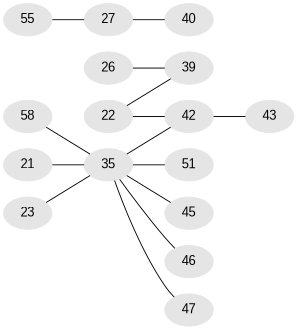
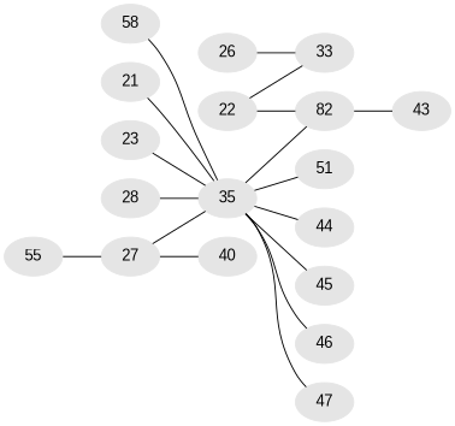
  graph {
    fontname="Liberation Sans"
    rankdir=LR
    node [color=gray90 fontname="Liberation Sans" style=filled]
    edge [fontname="Liberation Sans"]
    35 [super="+10+14"]
    n2 [label=51 super="+31"]
-   42 [super="+34"]
+   42 [super="+34" label=82]
+   44 [super="+38"]
    45 [super="+12+39"]
    46
    47 [super="+13"]
    n8 [label=58]
    21
    22 [super="+2"]
-   33 [label=39]
+   33
    23
    27 [super="+3"]
    40 [super="+36"]
    n15 [label=55]
    26
+   28 [super="+24"]
    43
    35 -- n2 [weight=2]
    35 -- 42 [weight=3]
+   35 -- 44
    35 -- 45 [weight=2]
    35 -- 46
    35 -- 47
    42 -- 43
    n8 -- 35
    21 -- 35
    22 -- 42 [weight=4]
    22 -- 33
    23 -- 35
+   27 -- 35 [weight=4]
    27 -- 40
    n15 -- 27
    26 -- 33
+   28 -- 35
  }
